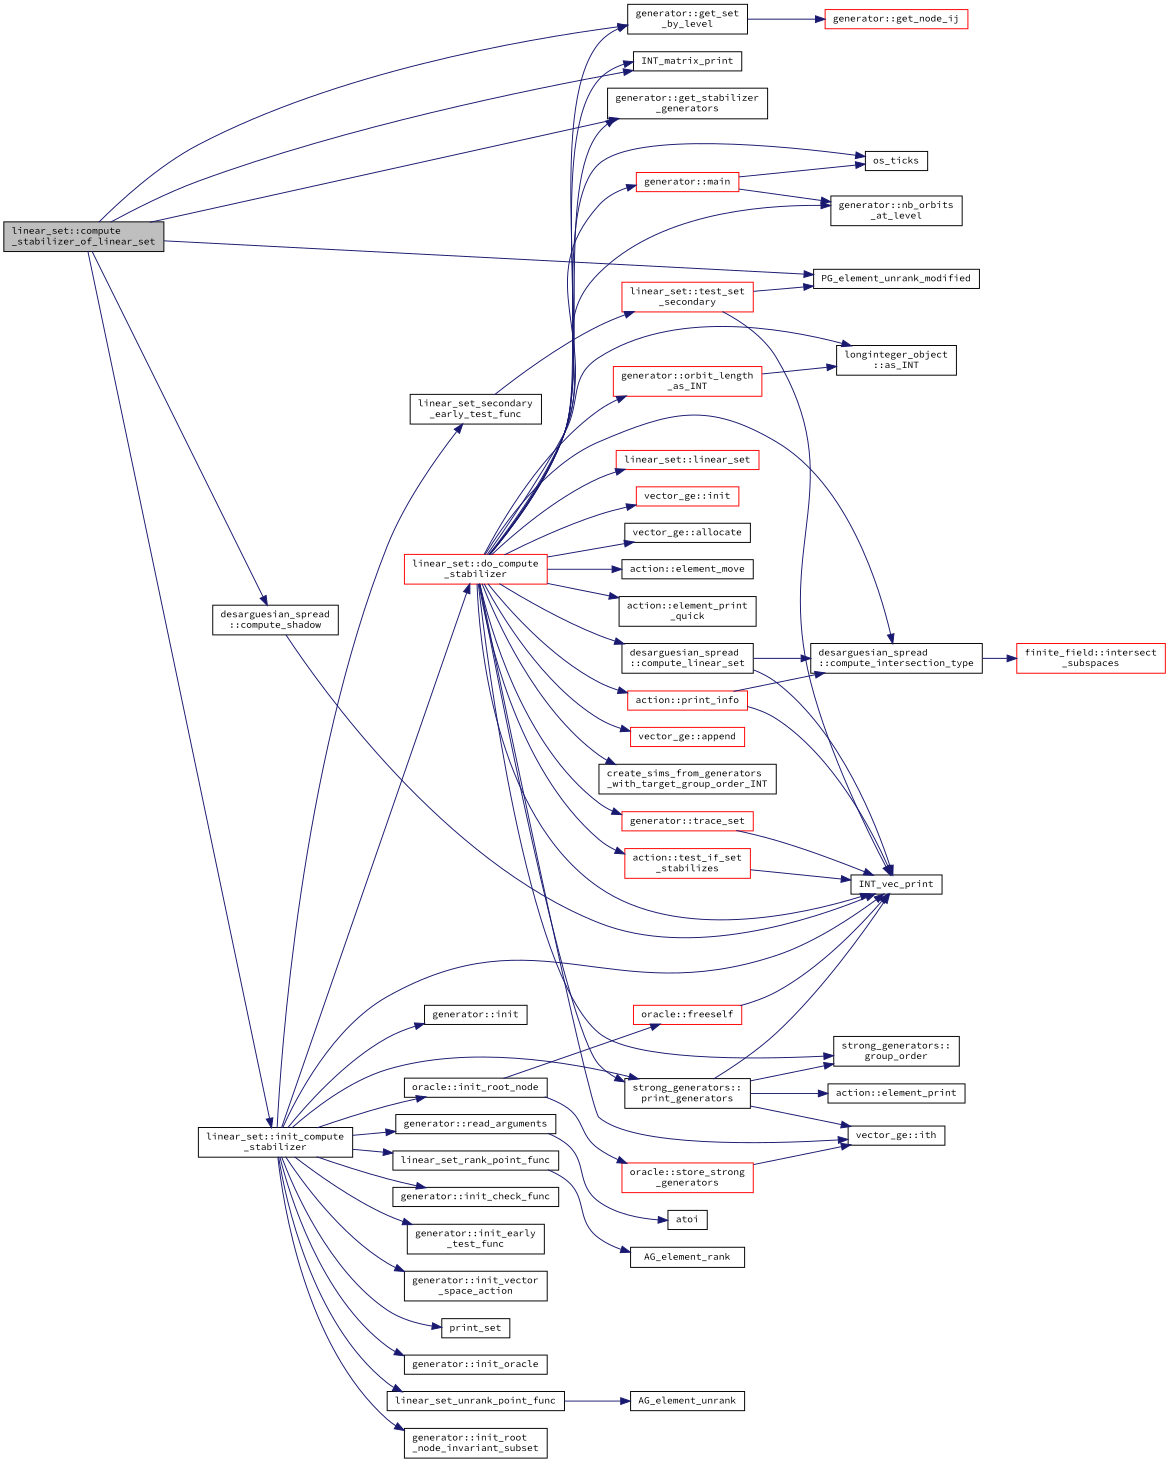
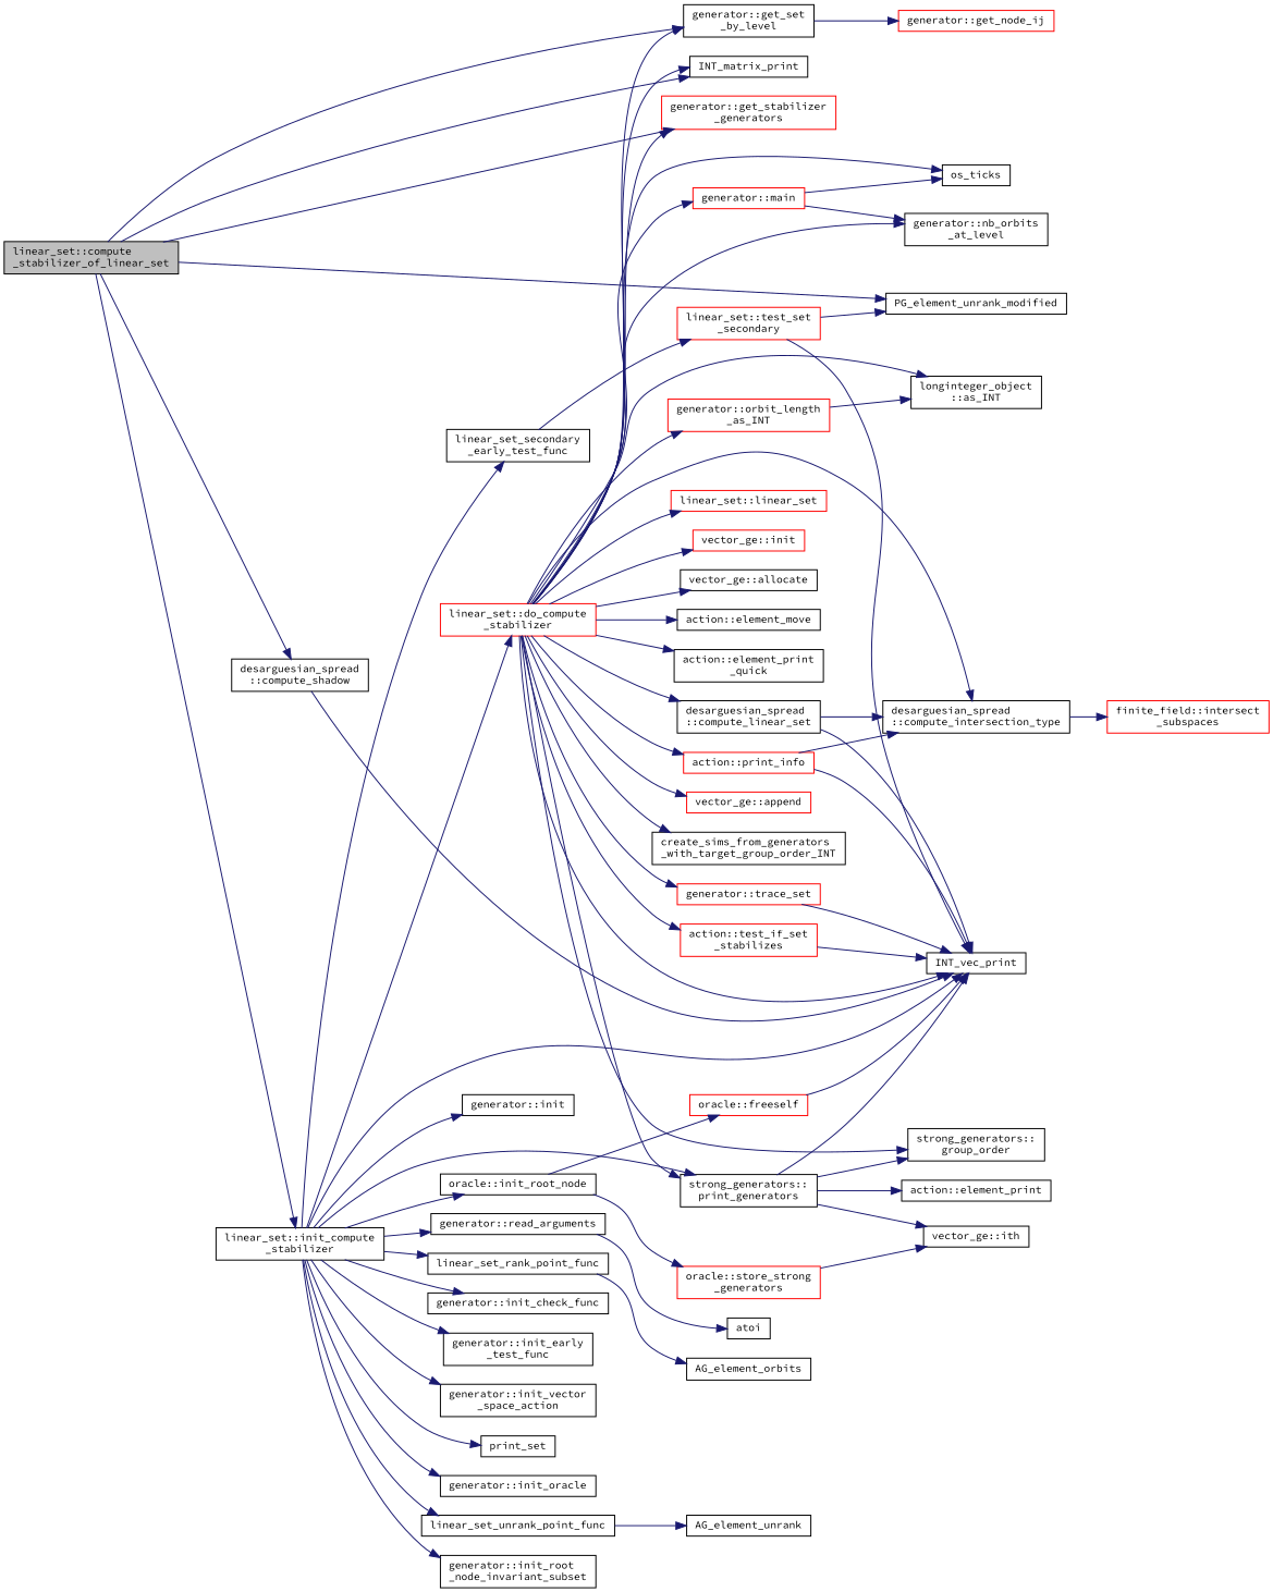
  digraph {
    fontname="Source Code Pro"
    rankdir=LR
    node [color=black fillcolor=white fontname="Source Code Pro" fontsize=10 shape=record style=filled]
    edge [color=midnightblue fontname="Source Code Pro" fontsize=10 labelfontname=Helvetica labelfontsize=10 style=solid]
    n1 [fillcolor=grey75 fontcolor=black height=0.2 label="linear_set::compute\l_stabilizer_of_linear_set" width=0.4]
    n2 [height=0.2 label="generator::get_set\l_by_level" width=0.4]
    n3 [height=0.2 label=PG_element_unrank_modified width=0.4]
    n4 [height=0.2 label=INT_matrix_print width=0.4]
    n5 [height=0.2 label="desarguesian_spread\l::compute_shadow" width=0.4]
-   n6 [height=0.2 label="generator::get_stabilizer\l_generators" width=0.4]
+   n6 [color=red height=0.2 label="generator::get_stabilizer\l_generators" width=0.4]
    n7 [height=0.2 label="linear_set::init_compute\l_stabilizer" width=0.4]
    n8 [color=red height=0.2 label="generator::get_node_ij" width=0.4]
    n9 [height=0.2 label=INT_vec_print width=0.4]
    n10 [height=0.2 label="generator::read_arguments" width=0.4]
    n11 [height=0.2 label="strong_generators::\lprint_generators" width=0.4]
    n12 [height=0.2 label="generator::init" width=0.4]
    n13 [height=0.2 label="generator::init_check_func" width=0.4]
    n14 [height=0.2 label="generator::init_early\l_test_func" width=0.4]
    n15 [height=0.2 label="linear_set_secondary\l_early_test_func" width=0.4]
    n16 [height=0.2 label="generator::init_vector\l_space_action" width=0.4]
    n17 [height=0.2 label=linear_set_rank_point_func width=0.4]
    n18 [height=0.2 label=linear_set_unrank_point_func width=0.4]
    n19 [height=0.2 label=print_set width=0.4]
    n20 [height=0.2 label="generator::init_oracle" width=0.4]
    n21 [height=0.2 label="oracle::init_root_node" width=0.4]
    n22 [height=0.2 label="generator::init_root\l_node_invariant_subset" width=0.4]
    n23 [color=red height=0.2 label="linear_set::do_compute\l_stabilizer" width=0.4]
    n24 [height=0.2 label="desarguesian_spread\l::compute_intersection_type" width=0.4]
    n25 [color=red height=0.2 label="finite_field::intersect\l_subspaces" width=0.4]
    n26 [height=0.2 label=atoi width=0.4]
    n27 [height=0.2 label="strong_generators::\lgroup_order" width=0.4]
    n28 [height=0.2 label="action::element_print" width=0.4]
    n29 [height=0.2 label="vector_ge::ith" width=0.4]
    n30 [color=red height=0.2 label="linear_set::test_set\l_secondary" width=0.4]
-   n31 [height=0.2 label=AG_element_rank width=0.4]
+   n31 [height=0.2 label=AG_element_orbits width=0.4]
    n32 [height=0.2 label=AG_element_unrank width=0.4]
    n33 [color=red height=0.2 label="oracle::freeself" width=0.4]
    n34 [color=red height=0.2 label="oracle::store_strong\l_generators" width=0.4]
    n35 [height=0.2 label=os_ticks width=0.4]
    n36 [color=red height=0.2 label="action::print_info" width=0.4]
    n37 [color=red height=0.2 label="generator::main" width=0.4]
    n38 [height=0.2 label="generator::nb_orbits\l_at_level" width=0.4]
    n39 [color=red height=0.2 label="linear_set::linear_set" width=0.4]
    n40 [height=0.2 label="desarguesian_spread\l::compute_linear_set" width=0.4]
    n41 [height=0.2 label="longinteger_object\l::as_INT" width=0.4]
    n42 [color=red height=0.2 label="vector_ge::init" width=0.4]
    n43 [height=0.2 label="vector_ge::allocate" width=0.4]
    n44 [height=0.2 label="action::element_move" width=0.4]
    n45 [color=red height=0.2 label="generator::orbit_length\l_as_INT" width=0.4]
    n46 [color=red height=0.2 label="generator::trace_set" width=0.4]
    n47 [height=0.2 label="action::element_print\l_quick" width=0.4]
    n48 [color=red height=0.2 label="action::test_if_set\l_stabilizes" width=0.4]
    n49 [color=red height=0.2 label="vector_ge::append" width=0.4]
    n50 [height=0.2 label="create_sims_from_generators\l_with_target_group_order_INT" width=0.4]
    n1 -> n2
    n1 -> n3
    n1 -> n4
    n1 -> n5
    n1 -> n6
    n1 -> n7
    n2 -> n8
    n5 -> n9
    n7 -> n9
    n7 -> n10
    n7 -> n11
    n7 -> n12
    n7 -> n13
    n7 -> n14
    n7 -> n15
    n7 -> n16
    n7 -> n17
    n7 -> n18
    n7 -> n19
    n7 -> n20
    n7 -> n21
    n7 -> n22
    n7 -> n23
    n10 -> n26
    n11 -> n9
    n11 -> n27
    n11 -> n28
    n11 -> n29
    n15 -> n30
    n17 -> n31
    n18 -> n32
    n21 -> n33
    n21 -> n34
    n23 -> n2
    n23 -> n4
    n23 -> n6
    n23 -> n9
    n23 -> n11
    n23 -> n24
    n23 -> n27
-   n23 -> n29
    n23 -> n35
    n23 -> n36
    n23 -> n37
    n23 -> n38
    n23 -> n39
    n23 -> n40
    n23 -> n41
    n23 -> n42
    n23 -> n43
    n23 -> n44
    n23 -> n45
    n23 -> n46
    n23 -> n47
    n23 -> n48
    n23 -> n49
    n23 -> n50
    n24 -> n25
    n30 -> n3
    n30 -> n9
    n33 -> n9
    n34 -> n29
    n36 -> n9
    n36 -> n24
    n37 -> n35
    n37 -> n38
    n40 -> n9
    n40 -> n24
    n45 -> n41
    n46 -> n9
    n48 -> n9
  }
